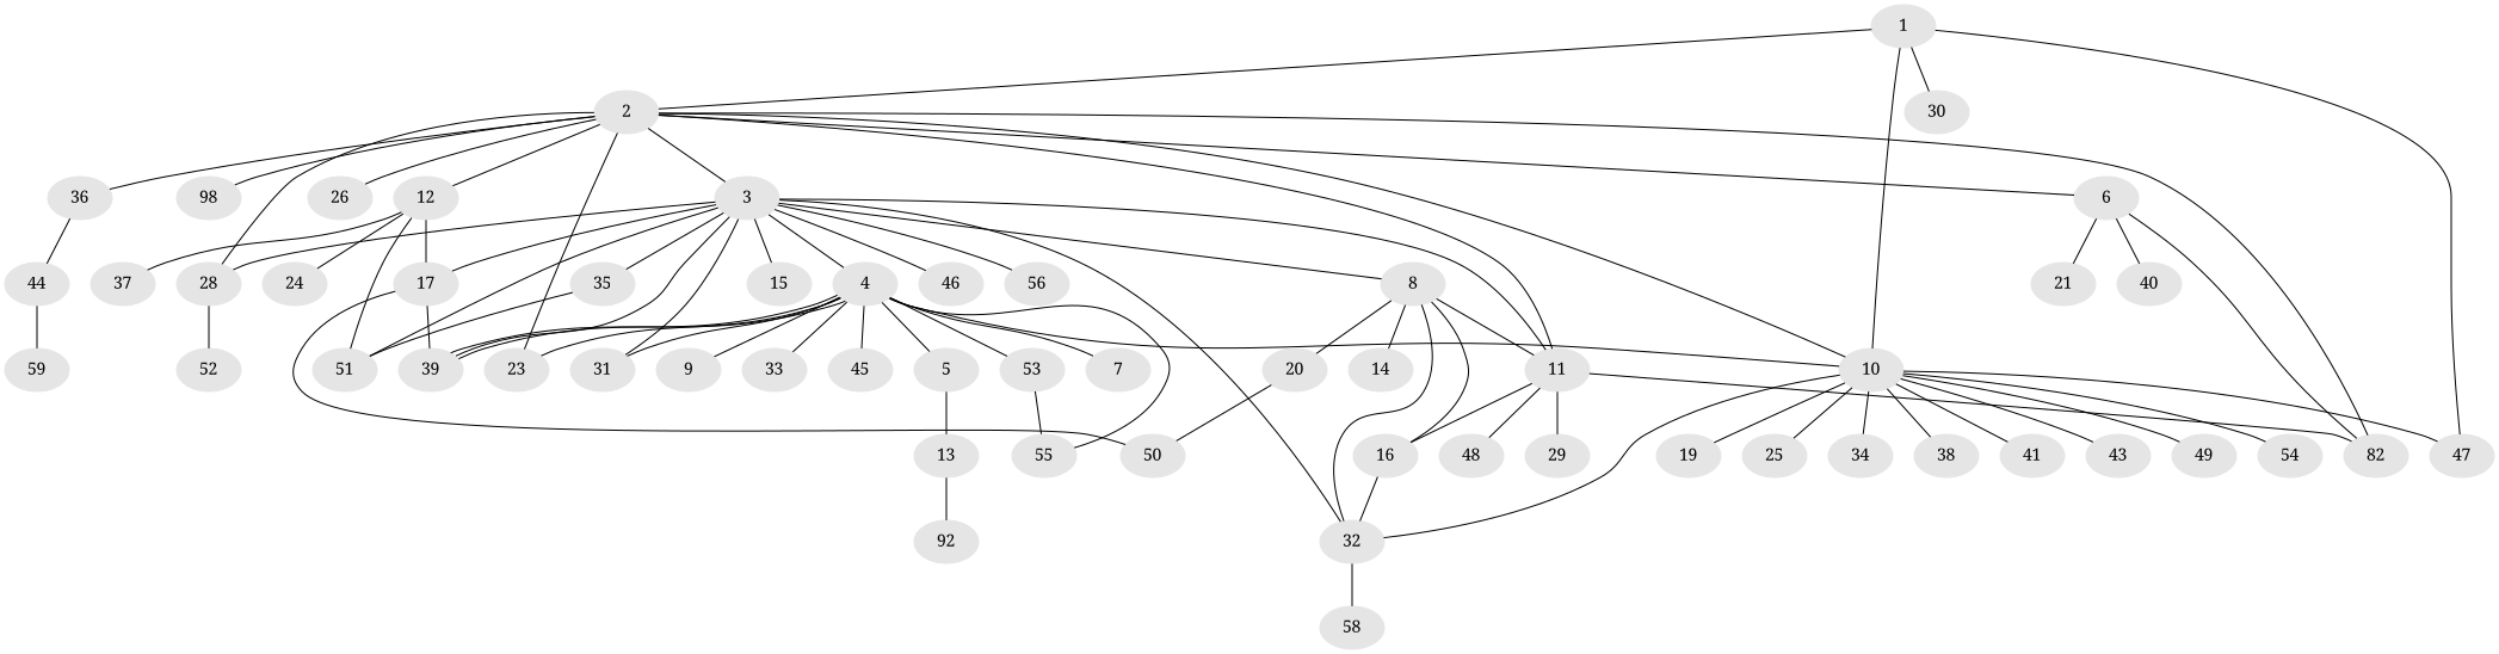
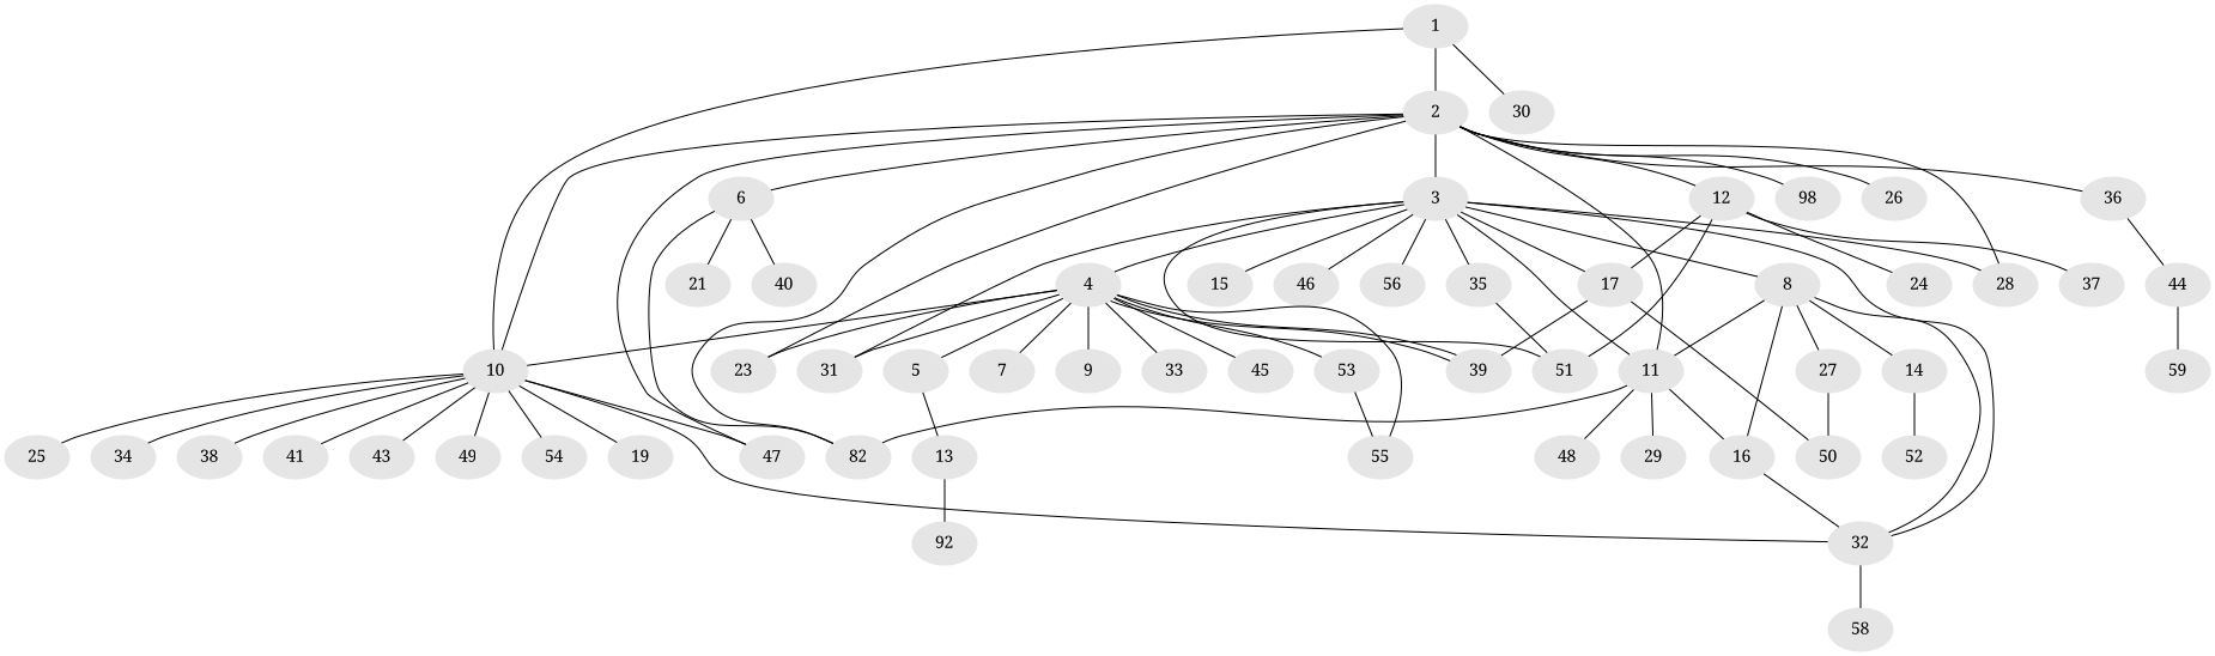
  graph {
    fontname="Noto Serif"
    node [color=gray90 fontname="Noto Serif" style=filled]
    edge [fontname="Noto Serif"]
    1
    2
    10
    30
    3
    6
    11
    12
    n9 [label=98]
    23
    26
    28
    36
    n14 [label=82]
    47
    32
    19
    25
    34
    38
    41
    43
    49
    54
    4
    8
    15
    17
    31
    35
    39
    46
    51
    56
    21
    40
    16
    29
    48
    24
    37
    52
    44
    5
    7
    9
    33
    45
    53
    55
    14
-   20
+   20 [label=27]
    50
    58
    13
    n56 [label=92]
    59
    1 -- 2
    1 -- 10
    1 -- 30
    2 -- 10
    2 -- 3
    2 -- 6
    2 -- 11
    2 -- 12
    2 -- n9
    2 -- 23
    2 -- 26
    2 -- 28
    2 -- 36
    2 -- n14
-   1 -- 47
+   2 -- 47
    10 -- 47
    10 -- 32
    10 -- 19
    10 -- 25
    10 -- 34
    10 -- 38
    10 -- 41
    10 -- 43
    10 -- 49
    10 -- 54
    3 -- 11
    3 -- 28
    3 -- 32
    3 -- 4
    3 -- 8
    3 -- 15
    3 -- 17
    3 -- 31
    3 -- 35
-   3 -- 39
    3 -- 46
    3 -- 51
    3 -- 56
    6 -- n14
    6 -- 21
    6 -- 40
    11 -- n14
    11 -- 16
    11 -- 29
    11 -- 48
    12 -- 17
    12 -- 51
    12 -- 24
    12 -- 37
-   28 -- 52
+   14 -- 52
    36 -- 44
    32 -- 58
    4 -- 10
    4 -- 23
    4 -- 31
    4 -- 39
    4 -- 39
    4 -- 5
    4 -- 7
    4 -- 9
    4 -- 33
    4 -- 45
    4 -- 53
    4 -- 55
    8 -- 11
    8 -- 32
    8 -- 16
    8 -- 14
    8 -- 20
    17 -- 39
    17 -- 50
    35 -- 51
    16 -- 32
    44 -- 59
    5 -- 13
    53 -- 55
    20 -- 50
    13 -- n56
  }
